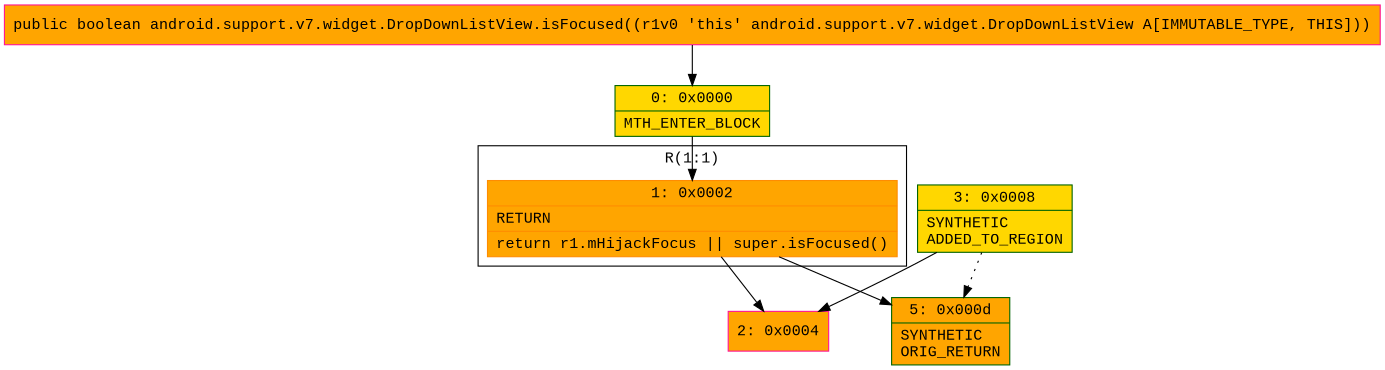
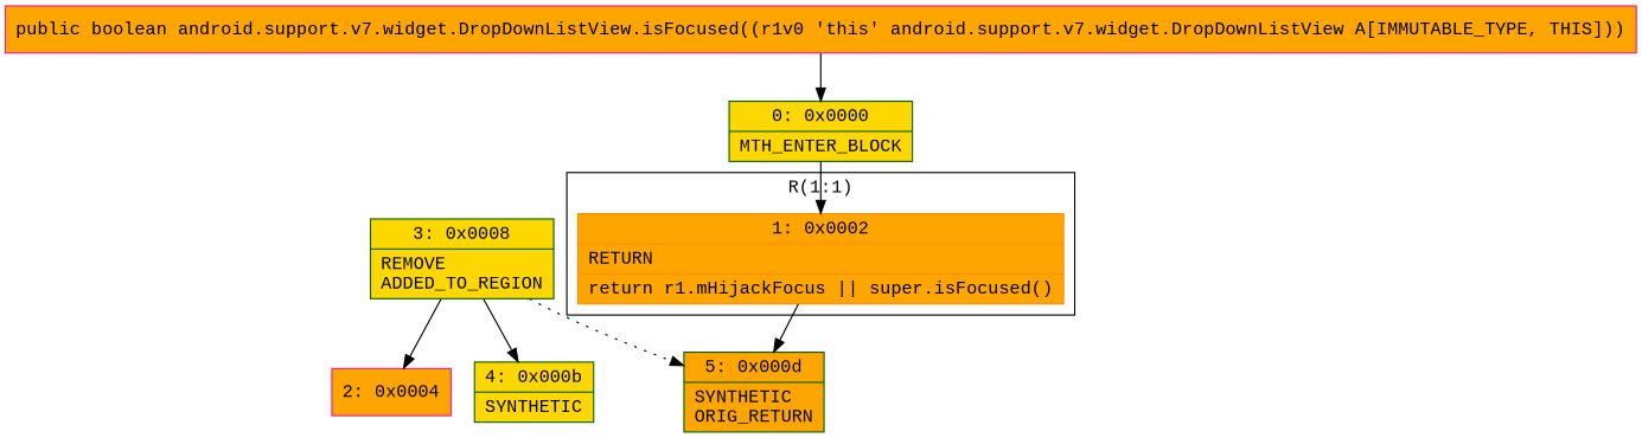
  digraph {
    fontname="Liberation Mono"
    node [color=darkgreen fillcolor=orange fontname="Liberation Mono" shape=record style=filled]
    edge [fontname="Liberation Mono" style=solid]
    n1 [color=darkorange label="{1\:\ 0x0002|RETURN\l|return r1.mHijackFocus \|\| super.isFocused()\l}"]
    n2 [color=deeppink label="{2\:\ 0x0004}"]
    n3 [label="{5\:\ 0x000d|SYNTHETIC\lORIG_RETURN\l}"]
    n4 [fillcolor=gold label="{0\:\ 0x0000|MTH_ENTER_BLOCK\l}"]
-   n5 [fillcolor=gold label="{3\:\ 0x0008|SYNTHETIC\lADDED_TO_REGION\l}"]
+   n5 [fillcolor=gold label="{3\:\ 0x0008|REMOVE\lADDED_TO_REGION\l}"]
+   n6 [fillcolor=gold label="{4\:\ 0x000b|SYNTHETIC\l}"]
    n7 [color=deeppink label="{public boolean android.support.v7.widget.DropDownListView.isFocused((r1v0 'this' android.support.v7.widget.DropDownListView A[IMMUTABLE_TYPE, THIS])) }"]
    subgraph cluster_1 {
      label="R(1:1)"
      n1
    }
-   n1 -> n2
    n1 -> n3
    n4 -> n1
    n5 -> n2
    n5 -> n3 [style=dotted]
+   n5 -> n6
    n7 -> n4
  }
